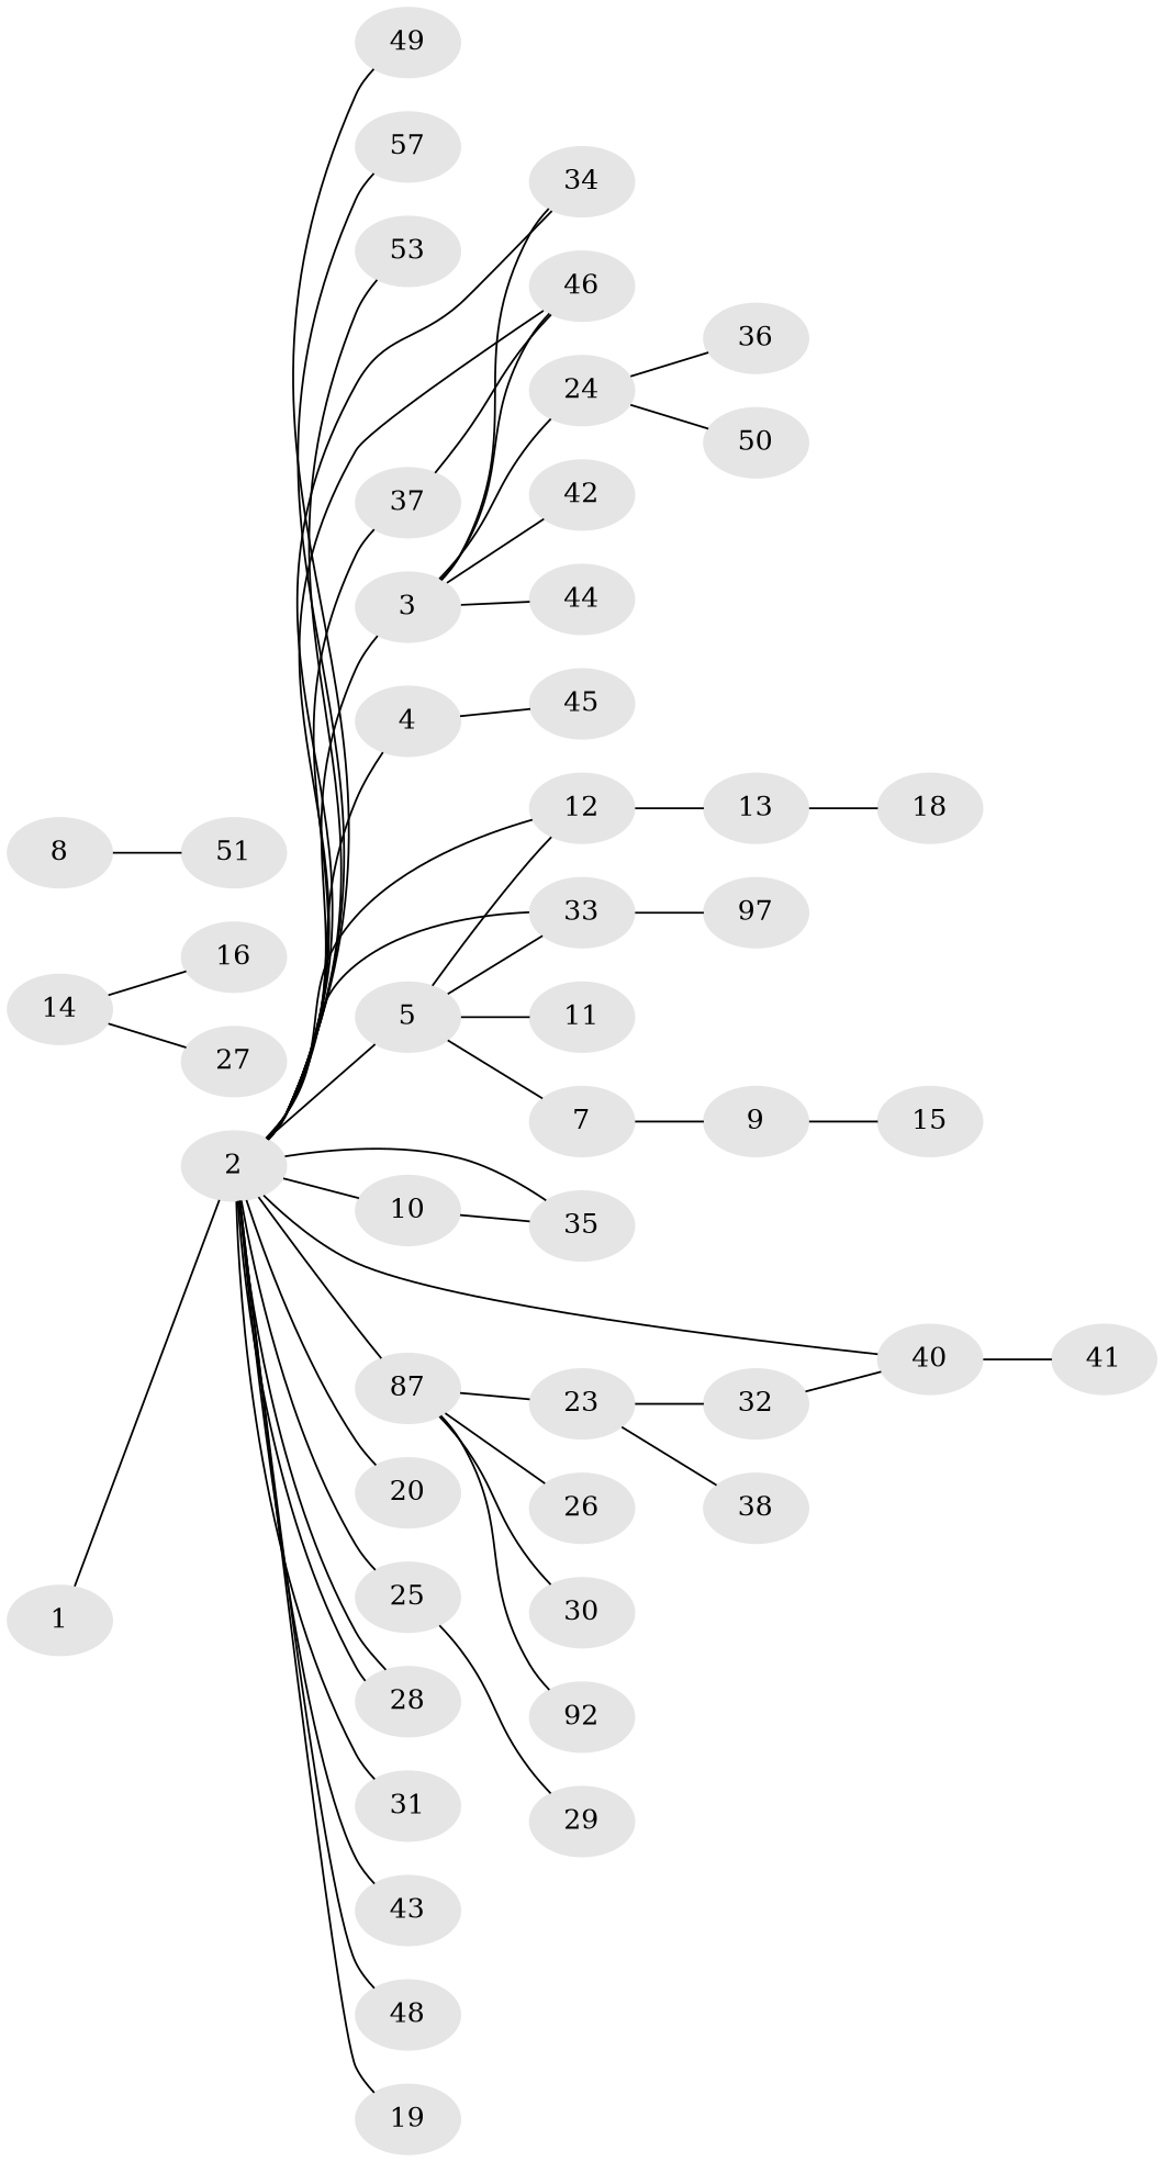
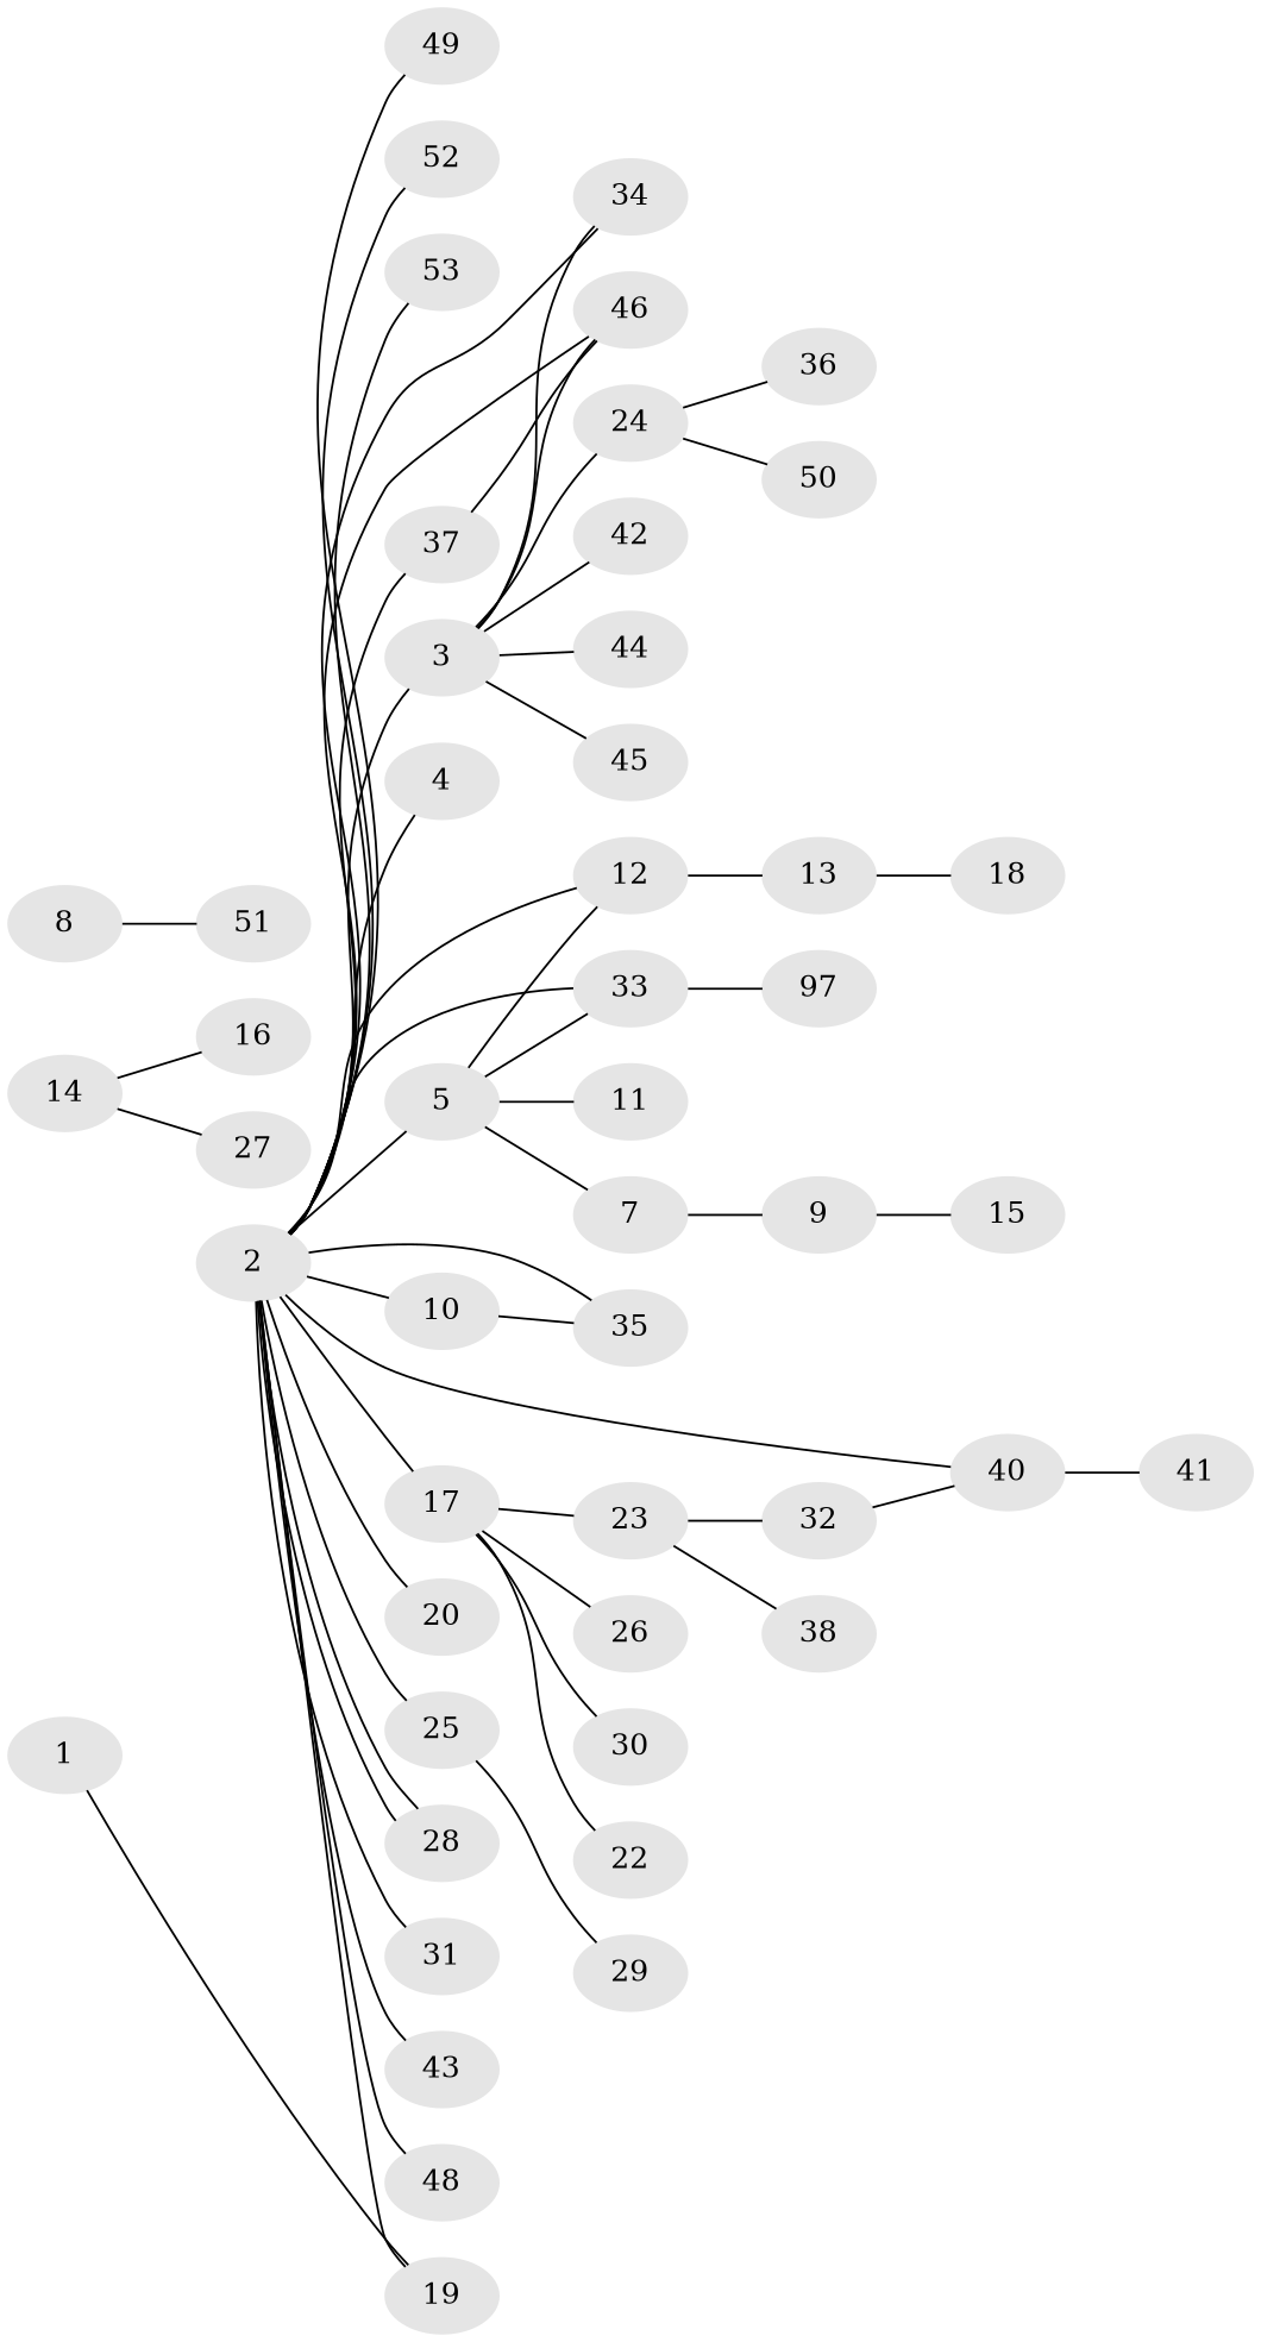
  graph {
    rankdir=LR
    node [color=gray90 style=filled]
    1
    2
    3
    4
    5
    10
    12
-   17 [label=87]
+   17
    19
    20
    25
    28
    31
    33
    34
    35
    37
    40
    43
    46
    48
    49
-   52 [label=57]
+   52
    53
    24
    42
    44
    45
    7
    11
    13
    14
    16
    27
-   22 [label=92]
+   22
    23
    26
    30
    29
    32
    n41 [label=97]
    41
    36
    50
    9
    8
    51
    15
    18
    38
-   1 -- 2
+   1 -- 19
    2 -- 3
    2 -- 4
    2 -- 5
    2 -- 10
    2 -- 12
    2 -- 17
    2 -- 19
    2 -- 20
    2 -- 25
    2 -- 28
    2 -- 28
    2 -- 31
    2 -- 33
    2 -- 34
    2 -- 35
    2 -- 37
    2 -- 40
    2 -- 43
    2 -- 46
    2 -- 48
    2 -- 49
    2 -- 52
    2 -- 53
    3 -- 34
    3 -- 46
    3 -- 24
    3 -- 42
    3 -- 44
-   4 -- 45
+   3 -- 45
    5 -- 12
    5 -- 33
    5 -- 7
    5 -- 11
    10 -- 35
    12 -- 13
    17 -- 22
    17 -- 23
    17 -- 26
    17 -- 30
    25 -- 29
    33 -- n41
    37 -- 46
    40 -- 41
    24 -- 36
    24 -- 50
    7 -- 9
    13 -- 18
    14 -- 16
    14 -- 27
    23 -- 32
    23 -- 38
    32 -- 40
    9 -- 15
    8 -- 51
  }
